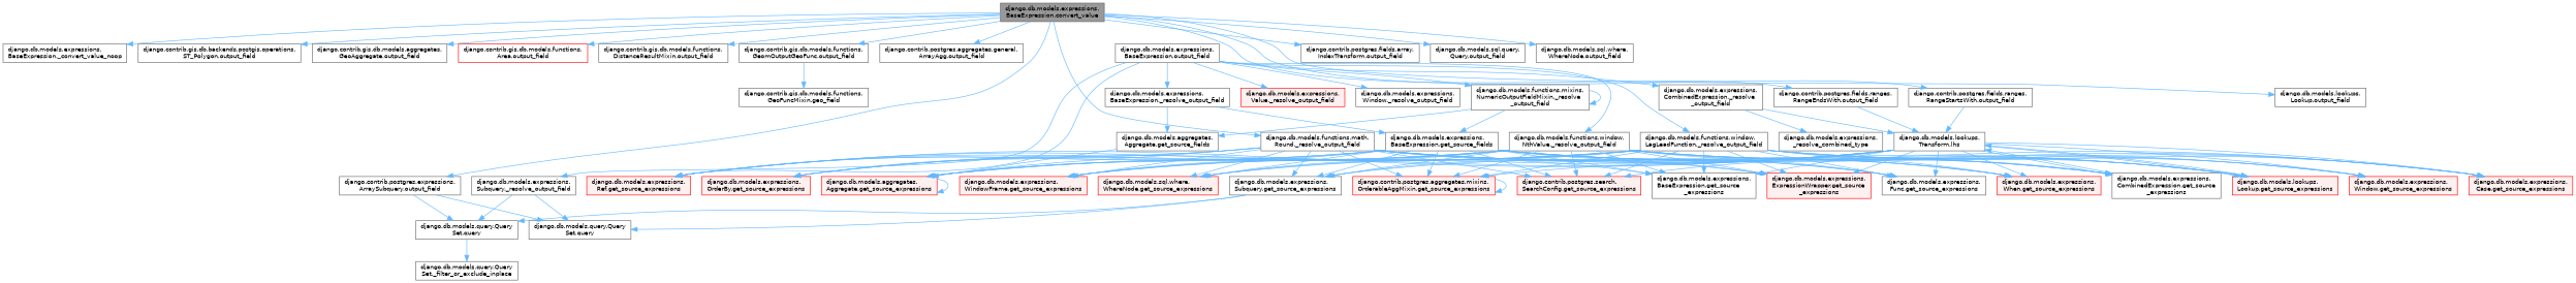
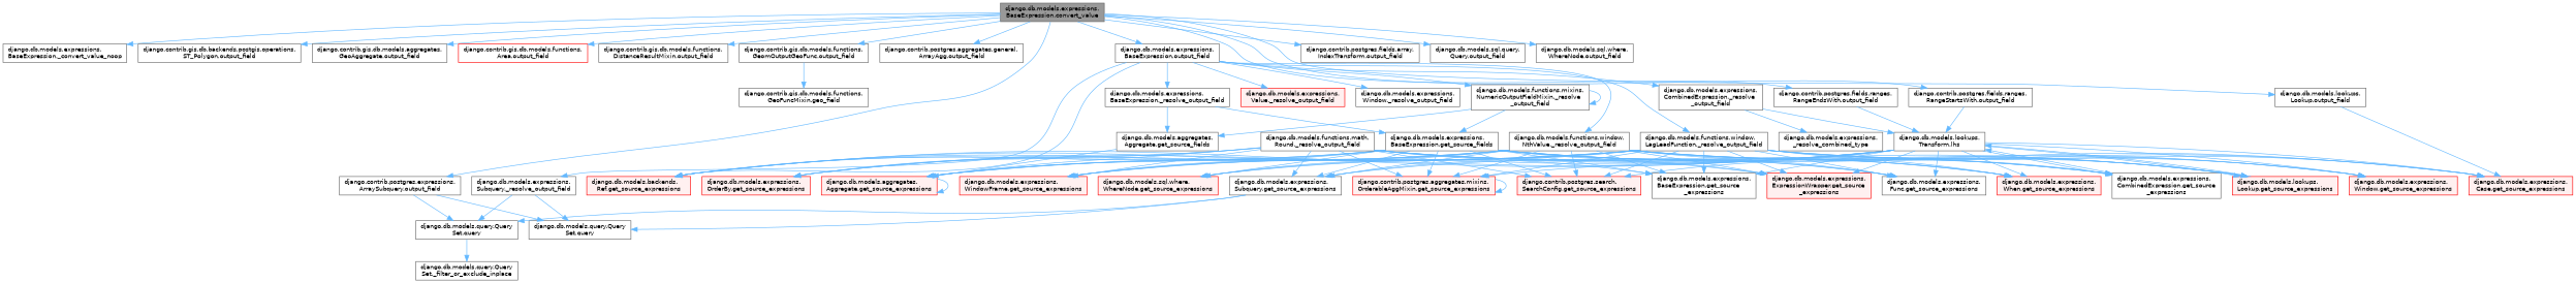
  digraph {
    rankdir=TB
    node [color=grey40 fillcolor=white fontname=Helvetica fontsize=10 shape=box style=filled]
    edge [color=steelblue1 fontname=Helvetica fontsize=10 labelfontname=Helvetica labelfontsize=10 style=solid]
    n1 [color=gray40 fillcolor=grey60 fontcolor=black height=0.2 label="django.db.models.expressions.\lBaseExpression.convert_value" width=0.4]
    n2 [height=0.2 label="django.db.models.expressions.\lBaseExpression._convert_value_noop" width=0.4]
    n3 [height=0.2 label="django.contrib.gis.db.backends.postgis.operations.\lST_Polygon.output_field" width=0.4]
    n4 [height=0.2 label="django.contrib.gis.db.models.aggregates.\lGeoAggregate.output_field" width=0.4]
    n5 [color=red height=0.2 label="django.contrib.gis.db.models.functions.\lArea.output_field" width=0.4]
    n6 [height=0.2 label="django.contrib.gis.db.models.functions.\lDistanceResultMixin.output_field" width=0.4]
    n7 [height=0.2 label="django.contrib.gis.db.models.functions.\lGeomOutputGeoFunc.output_field" width=0.4]
    n8 [height=0.2 label="django.contrib.postgres.aggregates.general.\lArrayAgg.output_field" width=0.4]
    n9 [height=0.2 label="django.contrib.postgres.expressions.\lArraySubquery.output_field" width=0.4]
    n10 [height=0.2 label="django.contrib.postgres.fields.array.\lIndexTransform.output_field" width=0.4]
    n11 [height=0.2 label="django.contrib.postgres.fields.ranges.\lRangeEndsWith.output_field" width=0.4]
    n12 [height=0.2 label="django.contrib.postgres.fields.ranges.\lRangeStartsWith.output_field" width=0.4]
    n13 [height=0.2 label="django.db.models.expressions.\lBaseExpression.output_field" width=0.4]
    n14 [height=0.2 label="django.db.models.lookups.\lLookup.output_field" width=0.4]
    n15 [height=0.2 label="django.db.models.sql.query.\lQuery.output_field" width=0.4]
    n16 [height=0.2 label="django.db.models.sql.where.\lWhereNode.output_field" width=0.4]
    n17 [height=0.2 label="django.contrib.gis.db.models.functions.\lGeoFuncMixin.geo_field" width=0.4]
    n18 [height=0.2 label="django.db.models.query.Query\lSet.query" width=0.4]
    n19 [height=0.2 label="django.db.models.query.Query\lSet.query" width=0.4]
    n20 [height=0.2 label="django.db.models.lookups.\lTransform.lhs" width=0.4]
-   n21 [color=red fillcolor="#FFF0F0" height=0.2 label="django.db.models.expressions.\lRef.get_source_expressions" width=0.4]
+   n21 [color=red fillcolor="#FFF0F0" height=0.2 label="django.db.models.backends.\lRef.get_source_expressions" width=0.4]
    n22 [height=0.2 label="django.db.models.expressions.\lBaseExpression._resolve_output_field" width=0.4]
    n23 [height=0.2 label="django.db.models.expressions.\lCombinedExpression._resolve\l_output_field" width=0.4]
    n24 [height=0.2 label="django.db.models.expressions.\lSubquery._resolve_output_field" width=0.4]
    n25 [color=red fillcolor="#FFF0F0" height=0.2 label="django.db.models.expressions.\lValue._resolve_output_field" width=0.4]
    n26 [height=0.2 label="django.db.models.expressions.\lWindow._resolve_output_field" width=0.4]
    n27 [height=0.2 label="django.db.models.functions.mixins.\lNumericOutputFieldMixin._resolve\l_output_field" width=0.4]
    n28 [height=0.2 label="django.db.models.functions.window.\lLagLeadFunction._resolve_output_field" width=0.4]
    n29 [height=0.2 label="django.db.models.functions.window.\lNthValue._resolve_output_field" width=0.4]
    n30 [height=0.2 label="django.db.models.query.Query\lSet._filter_or_exclude_inplace" width=0.4]
    n31 [color=red fillcolor="#FFF0F0" height=0.2 label="django.contrib.postgres.aggregates.mixins.\lOrderableAggMixin.get_source_expressions" width=0.4]
    n32 [color=red fillcolor="#FFF0F0" height=0.2 label="django.contrib.postgres.search.\lSearchConfig.get_source_expressions" width=0.4]
    n33 [color=red fillcolor="#FFF0F0" height=0.2 label="django.db.models.aggregates.\lAggregate.get_source_expressions" width=0.4]
    n34 [height=0.2 label="django.db.models.expressions.\lBaseExpression.get_source\l_expressions" width=0.4]
    n35 [color=red fillcolor="#FFF0F0" height=0.2 label="django.db.models.expressions.\lCase.get_source_expressions" width=0.4]
    n36 [height=0.2 label="django.db.models.expressions.\lCombinedExpression.get_source\l_expressions" width=0.4]
    n37 [color=red fillcolor="#FFF0F0" height=0.2 label="django.db.models.expressions.\lExpressionWrapper.get_source\l_expressions" width=0.4]
    n38 [height=0.2 label="django.db.models.expressions.\lFunc.get_source_expressions" width=0.4]
    n39 [height=0.2 label="django.db.models.expressions.\lSubquery.get_source_expressions" width=0.4]
    n40 [color=red fillcolor="#FFF0F0" height=0.2 label="django.db.models.expressions.\lWhen.get_source_expressions" width=0.4]
    n41 [color=red fillcolor="#FFF0F0" height=0.2 label="django.db.models.expressions.\lWindow.get_source_expressions" width=0.4]
    n42 [color=red fillcolor="#FFF0F0" height=0.2 label="django.db.models.expressions.\lWindowFrame.get_source_expressions" width=0.4]
    n43 [color=red fillcolor="#FFF0F0" height=0.2 label="django.db.models.lookups.\lLookup.get_source_expressions" width=0.4]
    n44 [color=red fillcolor="#FFF0F0" height=0.2 label="django.db.models.sql.where.\lWhereNode.get_source_expressions" width=0.4]
    n45 [color=red fillcolor="#FFF0F0" height=0.2 label="django.db.models.expressions.\lOrderBy.get_source_expressions" width=0.4]
    n46 [height=0.2 label="django.db.models.aggregates.\lAggregate.get_source_fields" width=0.4]
    n47 [height=0.2 label="django.db.models.expressions.\lBaseExpression.get_source_fields" width=0.4]
    n48 [height=0.2 label="django.db.models.expressions.\l_resolve_combined_type" width=0.4]
    n49 [height=0.2 label="django.db.models.functions.math.\lRound._resolve_output_field" width=0.4]
    n1 -> n2
    n1 -> n3
    n1 -> n4
    n1 -> n5
    n1 -> n6
    n1 -> n7
    n1 -> n8
    n1 -> n9
    n1 -> n10
    n1 -> n11
    n1 -> n12
-   n1 -> n49
+   n1 -> n13
    n1 -> n14
    n1 -> n15
    n1 -> n16
    n7 -> n17
    n9 -> n18
    n9 -> n19
    n11 -> n20
    n12 -> n20
    n13 -> n21
    n13 -> n22
    n13 -> n23
    n13 -> n24
    n13 -> n25
    n13 -> n26
    n13 -> n27
    n13 -> n28
    n13 -> n29
    n18 -> n30
    n20 -> n21
    n20 -> n31
    n20 -> n32
    n20 -> n33
    n20 -> n34
    n20 -> n35
    n20 -> n36
    n20 -> n37
    n20 -> n38
    n20 -> n39
    n20 -> n40
    n20 -> n41
    n20 -> n42
    n20 -> n43
    n20 -> n44
    n22 -> n46
    n22 -> n47
    n23 -> n20
    n23 -> n48
    n24 -> n18
    n24 -> n19
    n27 -> n27
    n27 -> n46
    n27 -> n47
    n28 -> n21
    n28 -> n31
    n28 -> n32
    n28 -> n33
    n28 -> n34
    n28 -> n35
    n28 -> n36
    n28 -> n37
    n28 -> n38
    n28 -> n39
    n28 -> n40
    n28 -> n41
    n28 -> n42
    n28 -> n43
    n28 -> n44
    n28 -> n45
    n29 -> n21
    n29 -> n31
    n29 -> n32
    n29 -> n33
    n29 -> n34
    n29 -> n35
    n29 -> n36
    n29 -> n37
    n29 -> n38
    n29 -> n39
    n29 -> n40
    n29 -> n41
    n29 -> n42
    n29 -> n43
    n29 -> n44
    n29 -> n45
    n31 -> n31
    n33 -> n33
    n36 -> n20
    n39 -> n18
    n39 -> n19
    n43 -> n20
    n46 -> n33
    n47 -> n21
    n47 -> n31
    n47 -> n32
    n47 -> n33
    n47 -> n34
    n47 -> n35
    n47 -> n36
    n47 -> n37
    n47 -> n38
    n47 -> n39
    n47 -> n40
    n47 -> n41
    n47 -> n42
    n47 -> n43
    n47 -> n44
    n47 -> n45
    n49 -> n21
    n49 -> n31
    n49 -> n32
    n49 -> n33
    n49 -> n34
-   n49 -> n35
+   n14 -> n35
    n49 -> n36
    n49 -> n37
    n49 -> n38
    n49 -> n39
    n49 -> n40
    n49 -> n42
    n49 -> n43
-   n49 -> n44
    n49 -> n45
  }
